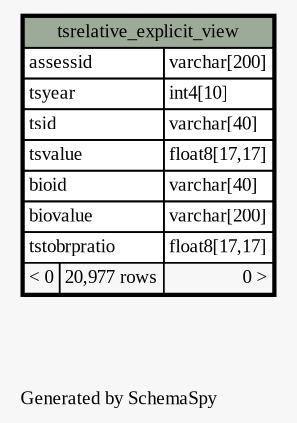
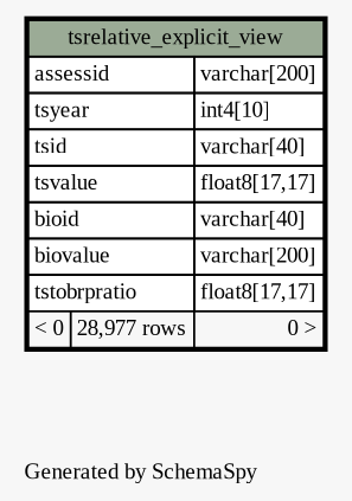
  digraph {
    bgcolor="#f7f7f7"
    fontname="Liberation Serif"
    fontsize=11
    label="\nGenerated by SchemaSpy"
    labeljust=l
    nodesep=0.18
    rankdir=TB
    ranksep=0.46
-   n1 [fontname="Liberation Serif" fontsize=11 label=<     <TABLE BORDER="2" CELLBORDER="1" CELLSPACING="0" BGCOLOR="#ffffff">       <TR><TD COLSPAN="3" BGCOLOR="#9bab96" ALIGN="CENTER">tsrelative_explicit_view</TD></TR>       <TR><TD PORT="assessid" COLSPAN="2" ALIGN="LEFT">assessid</TD><TD PORT="assessid.type" ALIGN="LEFT">varchar[200]</TD></TR>       <TR><TD PORT="tsyear" COLSPAN="2" ALIGN="LEFT">tsyear</TD><TD PORT="tsyear.type" ALIGN="LEFT">int4[10]</TD></TR>       <TR><TD PORT="tsid" COLSPAN="2" ALIGN="LEFT">tsid</TD><TD PORT="tsid.type" ALIGN="LEFT">varchar[40]</TD></TR>       <TR><TD PORT="tsvalue" COLSPAN="2" ALIGN="LEFT">tsvalue</TD><TD PORT="tsvalue.type" ALIGN="LEFT">float8[17,17]</TD></TR>       <TR><TD PORT="bioid" COLSPAN="2" ALIGN="LEFT">bioid</TD><TD PORT="bioid.type" ALIGN="LEFT">varchar[40]</TD></TR>       <TR><TD PORT="biovalue" COLSPAN="2" ALIGN="LEFT">biovalue</TD><TD PORT="biovalue.type" ALIGN="LEFT">varchar[200]</TD></TR>       <TR><TD PORT="tstobrpratio" COLSPAN="2" ALIGN="LEFT">tstobrpratio</TD><TD PORT="tstobrpratio.type" ALIGN="LEFT">float8[17,17]</TD></TR>       <TR><TD ALIGN="LEFT" BGCOLOR="#f7f7f7">&lt; 0</TD><TD ALIGN="RIGHT" BGCOLOR="#f7f7f7">20,977 rows</TD><TD ALIGN="RIGHT" BGCOLOR="#f7f7f7">0 &gt;</TD></TR>     </TABLE>> shape=plaintext]
+   n1 [fontname="Liberation Serif" fontsize=11 label=<     <TABLE BORDER="2" CELLBORDER="1" CELLSPACING="0" BGCOLOR="#ffffff">       <TR><TD COLSPAN="3" BGCOLOR="#9bab96" ALIGN="CENTER">tsrelative_explicit_view</TD></TR>       <TR><TD PORT="assessid" COLSPAN="2" ALIGN="LEFT">assessid</TD><TD PORT="assessid.type" ALIGN="LEFT">varchar[200]</TD></TR>       <TR><TD PORT="tsyear" COLSPAN="2" ALIGN="LEFT">tsyear</TD><TD PORT="tsyear.type" ALIGN="LEFT">int4[10]</TD></TR>       <TR><TD PORT="tsid" COLSPAN="2" ALIGN="LEFT">tsid</TD><TD PORT="tsid.type" ALIGN="LEFT">varchar[40]</TD></TR>       <TR><TD PORT="tsvalue" COLSPAN="2" ALIGN="LEFT">tsvalue</TD><TD PORT="tsvalue.type" ALIGN="LEFT">float8[17,17]</TD></TR>       <TR><TD PORT="bioid" COLSPAN="2" ALIGN="LEFT">bioid</TD><TD PORT="bioid.type" ALIGN="LEFT">varchar[40]</TD></TR>       <TR><TD PORT="biovalue" COLSPAN="2" ALIGN="LEFT">biovalue</TD><TD PORT="biovalue.type" ALIGN="LEFT">varchar[200]</TD></TR>       <TR><TD PORT="tstobrpratio" COLSPAN="2" ALIGN="LEFT">tstobrpratio</TD><TD PORT="tstobrpratio.type" ALIGN="LEFT">float8[17,17]</TD></TR>       <TR><TD ALIGN="LEFT" BGCOLOR="#f7f7f7">&lt; 0</TD><TD ALIGN="RIGHT" BGCOLOR="#f7f7f7">28,977 rows</TD><TD ALIGN="RIGHT" BGCOLOR="#f7f7f7">0 &gt;</TD></TR>     </TABLE>> shape=plaintext]
  }
